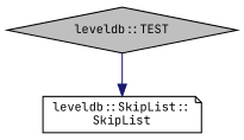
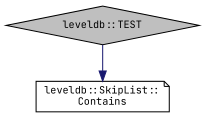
  digraph {
    rankdir=TB
    fontname="JetBrains Mono"
    node [color=black fontname="JetBrains Mono" fontsize=10 style=filled]
    n1 [fillcolor=grey75 fontcolor=black height=0.2 label="leveldb::TEST" shape=diamond width=0.4]
-   n2 [fillcolor=white height=0.2 label="leveldb::SkipList::\lSkipList" shape=note width=0.4]
+   n2 [fillcolor=white height=0.2 label="leveldb::SkipList::\lContains" shape=note width=0.4]
    n1 -> n2 [color=midnightblue fontname="JetBrains Mono" fontsize=10 labelfontname=Helvetica labelfontsize=10 style=solid]
  }
